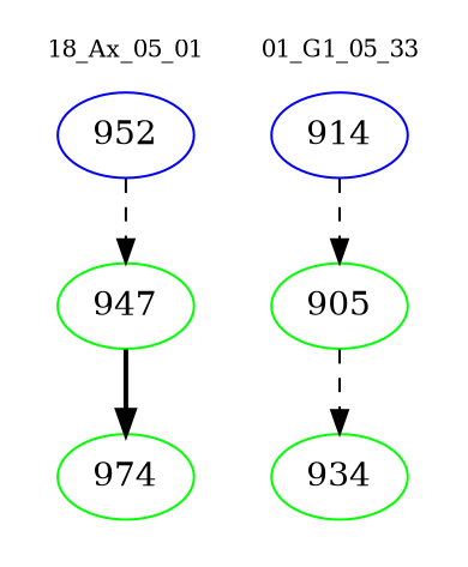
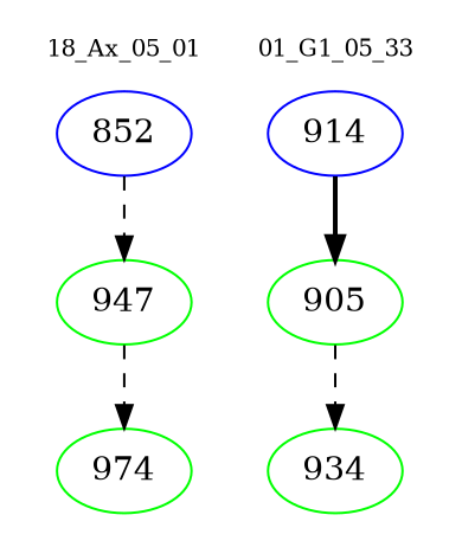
  digraph {
    node [color=green]
    edge [color=black style=dashed]
-   n1 [color=blue label=952]
+   n1 [color=blue label=852]
    n2 [label=947]
    n3 [label=974]
    n4 [color=blue label=914]
    n5 [label=905]
    n6 [label=934]
    subgraph cluster_1 {
      color=white
      fontsize=10
      label="18_Ax_05_01"
      n1
      n2
      n3
    }
    subgraph cluster_2 {
      color=white
      fontsize=10
      label="01_G1_05_33"
      n4
      n5
      n6
    }
    n1 -> n2
-   n2 -> n3 [style=bold]
-   n4 -> n5
+   n2 -> n3
+   n4 -> n5 [style=bold]
    n5 -> n6
  }
